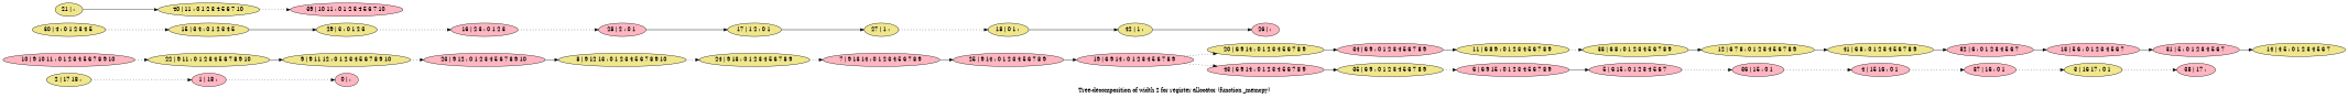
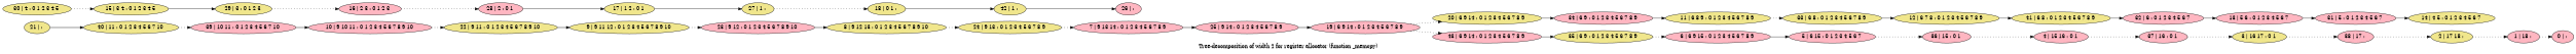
  digraph {
    fontname="DejaVu Serif"
    label="Tree-decomposition of width 2 for register allocator (function _memcpy)"
    rankdir=LR
    node [fillcolor=lightpink fontname="DejaVu Serif" style=filled]
    edge [fontname="DejaVu Serif" style=dotted]
    n1 [label="0 | : "]
    n2 [label="1 | 18 : "]
    n3 [fillcolor=khaki label="2 | 17 18 : "]
    n4 [fillcolor=khaki label="3 | 16 17 : 0 1 "]
    n5 [label="38 | 17 : "]
    n6 [label="4 | 15 16 : 0 1 "]
    n7 [label="37 | 16 : 0 1 "]
    n8 [label="5 | 6 15 : 0 1 2 3 4 5 6 7 "]
    n9 [label="36 | 15 : 0 1 "]
    n10 [label="6 | 6 9 15 : 0 1 2 3 4 5 6 7 8 9 "]
    n11 [label="7 | 9 13 14 : 0 1 2 3 4 5 6 7 8 9 "]
    n12 [label="25 | 9 14 : 0 1 2 3 4 5 6 7 8 9 "]
    n13 [label="19 | 6 9 14 : 0 1 2 3 4 5 6 7 8 9 "]
    n14 [fillcolor=khaki label="8 | 9 12 13 : 0 1 2 3 4 5 6 7 8 9 10 "]
    n15 [fillcolor=khaki label="24 | 9 13 : 0 1 2 3 4 5 6 7 8 9 "]
    n16 [fillcolor=khaki label="9 | 9 11 12 : 0 1 2 3 4 5 6 7 8 9 10 "]
    n17 [label="23 | 9 12 : 0 1 2 3 4 5 6 7 8 9 10 "]
    n18 [label="10 | 9 10 11 : 0 1 2 3 4 5 6 7 8 9 10 "]
    n19 [fillcolor=khaki label="22 | 9 11 : 0 1 2 3 4 5 6 7 8 9 10 "]
    n20 [fillcolor=khaki label="11 | 6 8 9 : 0 1 2 3 4 5 6 7 8 9 "]
    n21 [fillcolor=khaki label="33 | 6 8 : 0 1 2 3 4 5 6 7 8 9 "]
    n22 [fillcolor=khaki label="12 | 6 7 8 : 0 1 2 3 4 5 6 7 8 9 "]
    n23 [fillcolor=khaki label="41 | 6 8 : 0 1 2 3 4 5 6 7 8 9 "]
    n24 [label="32 | 6 : 0 1 2 3 4 5 6 7 "]
    n25 [label="13 | 5 6 : 0 1 2 3 4 5 6 7 "]
    n26 [label="31 | 5 : 0 1 2 3 4 5 6 7 "]
    n27 [fillcolor=khaki label="14 | 4 5 : 0 1 2 3 4 5 6 7 "]
    n28 [fillcolor=khaki label="30 | 4 : 0 1 2 3 4 5 "]
    n29 [fillcolor=khaki label="15 | 3 4 : 0 1 2 3 4 5 "]
    n30 [fillcolor=khaki label="29 | 3 : 0 1 2 3 "]
    n31 [label="16 | 2 3 : 0 1 2 3 "]
    n32 [label="28 | 2 : 0 1 "]
    n33 [fillcolor=khaki label="17 | 1 2 : 0 1 "]
    n34 [fillcolor=khaki label="27 | 1 : "]
    n35 [fillcolor=khaki label="18 | 0 1 : "]
    n36 [fillcolor=khaki label="42 | 1 : "]
    n37 [label="26 | : "]
    n38 [fillcolor=khaki label="20 | 6 9 14 : 0 1 2 3 4 5 6 7 8 9 "]
    n39 [label="43 | 6 9 14 : 0 1 2 3 4 5 6 7 8 9 "]
    n40 [label="34 | 6 9 : 0 1 2 3 4 5 6 7 8 9 "]
    n41 [fillcolor=khaki label="35 | 6 9 : 0 1 2 3 4 5 6 7 8 9 "]
    n42 [fillcolor=khaki label="21 | : "]
    n43 [fillcolor=khaki label="40 | 11 : 0 1 2 3 4 5 6 7 10 "]
    n44 [label="39 | 10 11 : 0 1 2 3 4 5 6 7 10 "]
    n2 -> n1
    n3 -> n2
    n4 -> n5
+   n5 -> n3
    n6 -> n7
    n7 -> n4
    n8 -> n9
    n9 -> n6
    n10 -> n8 [style=solid]
    n11 -> n12 [style=solid]
    n12 -> n13 [style=solid]
    n13 -> n38
    n13 -> n39
    n14 -> n15
    n15 -> n11
    n16 -> n17
    n17 -> n14 [style=solid]
    n18 -> n19
    n19 -> n16 [style=solid]
    n20 -> n21
    n21 -> n22 [style=solid]
    n22 -> n23 [style=solid]
    n23 -> n24 [style=solid]
    n24 -> n25 [style=solid]
    n25 -> n26 [style=solid]
    n26 -> n27 [style=solid]
    n28 -> n29
    n29 -> n30 [style=solid]
    n30 -> n31
    n31 -> n32
    n32 -> n33 [style=solid]
    n33 -> n34 [style=solid]
    n34 -> n35
    n35 -> n36 [style=solid]
    n36 -> n37 [style=solid]
    n38 -> n40 [style=solid]
    n39 -> n41 [style=solid]
    n40 -> n20 [style=solid]
    n41 -> n10
    n42 -> n43 [style=solid]
    n43 -> n44
+   n44 -> n18 [style=solid]
  }
